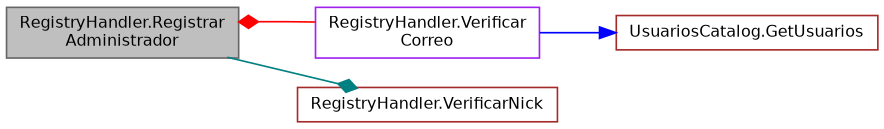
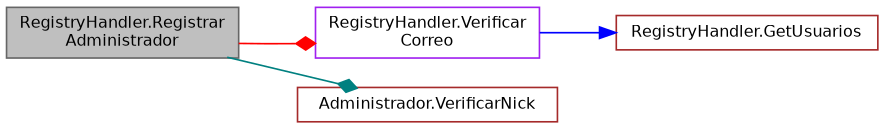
  digraph {
    rankdir=LR
    node [color=brown fillcolor=white fontname=Helvetica fontsize=10 shape=record style=filled]
    edge [arrowhead=diamond fontname=Helvetica fontsize=10 labelfontname=Helvetica labelfontsize=10 style=solid]
    n1 [color=gray40 fillcolor=grey75 fontcolor=black height=0.2 label="RegistryHandler.Registrar\lAdministrador" width=0.4]
    n2 [color=purple height=0.2 label="RegistryHandler.Verificar\lCorreo" width=0.4]
-   n3 [height=0.2 label="RegistryHandler.VerificarNick" width=0.4]
-   n4 [height=0.2 label="UsuariosCatalog.GetUsuarios" width=0.4]
-   n2 -> n1 [color=red]
+   n3 [height=0.2 label="Administrador.VerificarNick" width=0.4]
+   n4 [height=0.2 label="RegistryHandler.GetUsuarios" width=0.4]
+   n1 -> n2 [color=red]
    n1 -> n3 [color=teal]
    n2 -> n4 [arrowhead=normal color=blue]
  }
